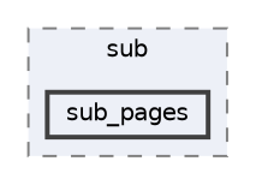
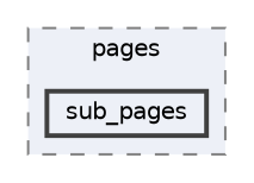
  digraph {
    compound=true
    n1 [color=grey25 fillcolor="#edf0f7" fontname=Helvetica fontsize=10 height=0.2 label=sub_pages shape=box style="filled,bold" width=0.4]
    subgraph cluster_1 {
      bgcolor="#edf0f7"
      fontname=Helvetica
      fontsize=10
-     label=sub
+     label=pages
      pencolor=grey50
      style="filled,dashed"
      n1
    }
  }
